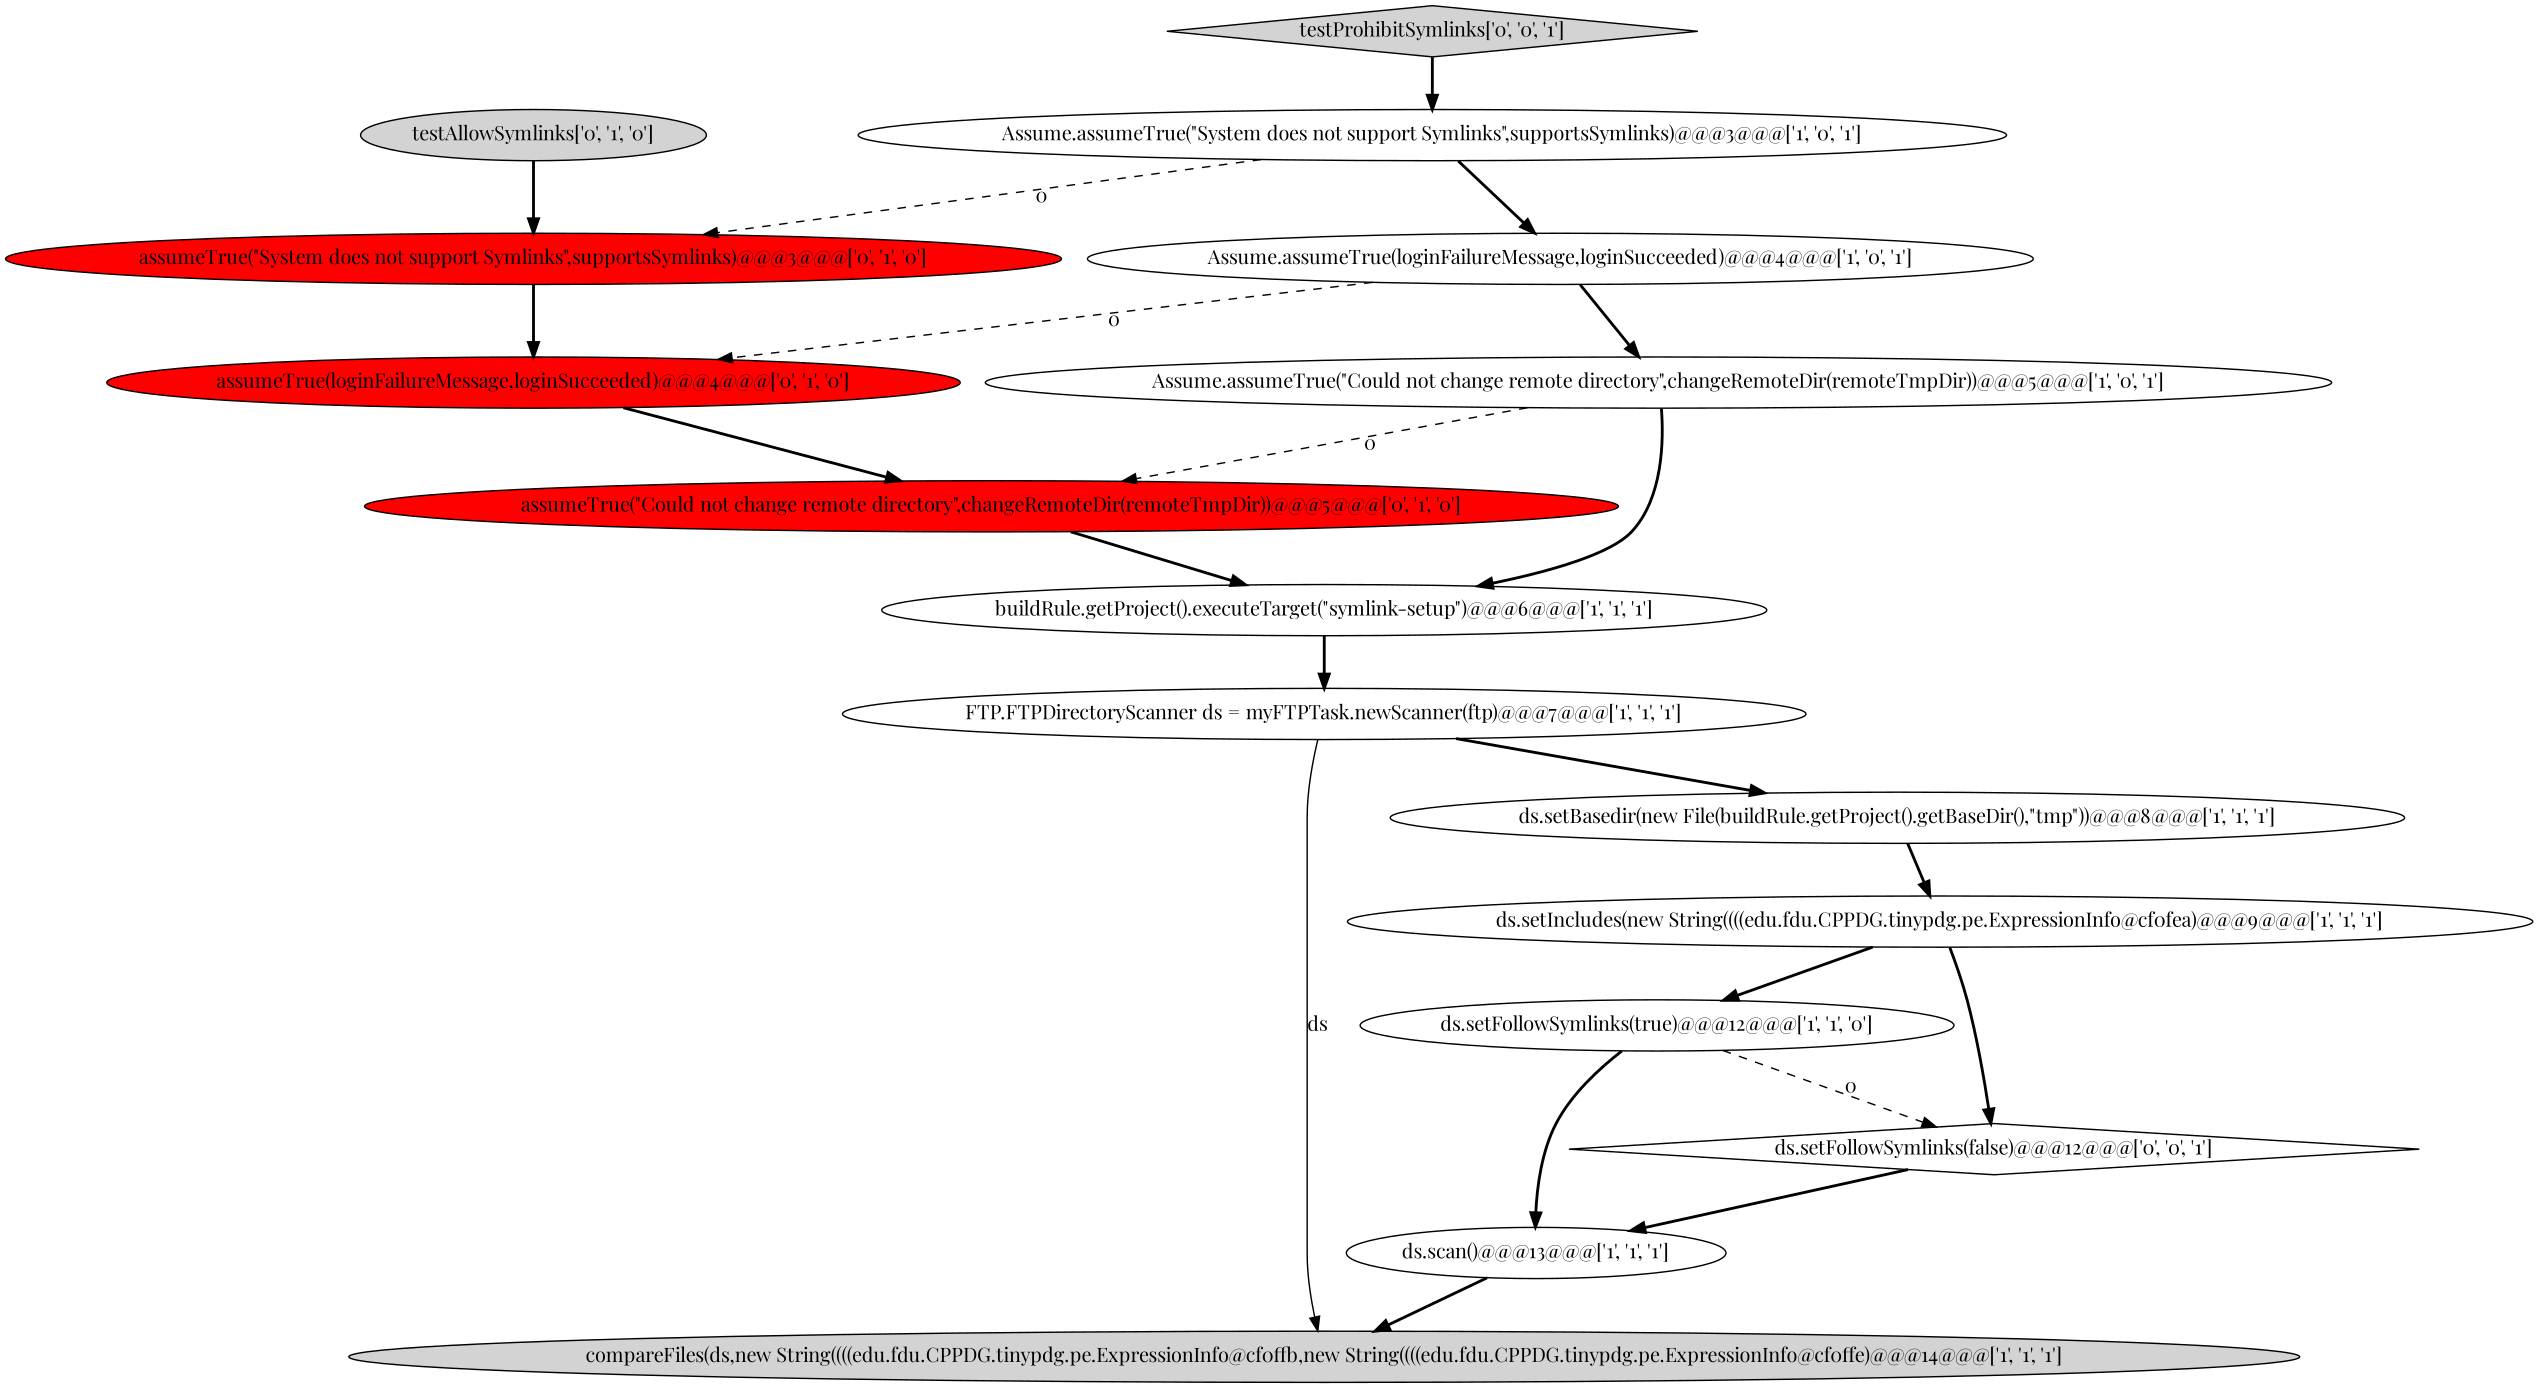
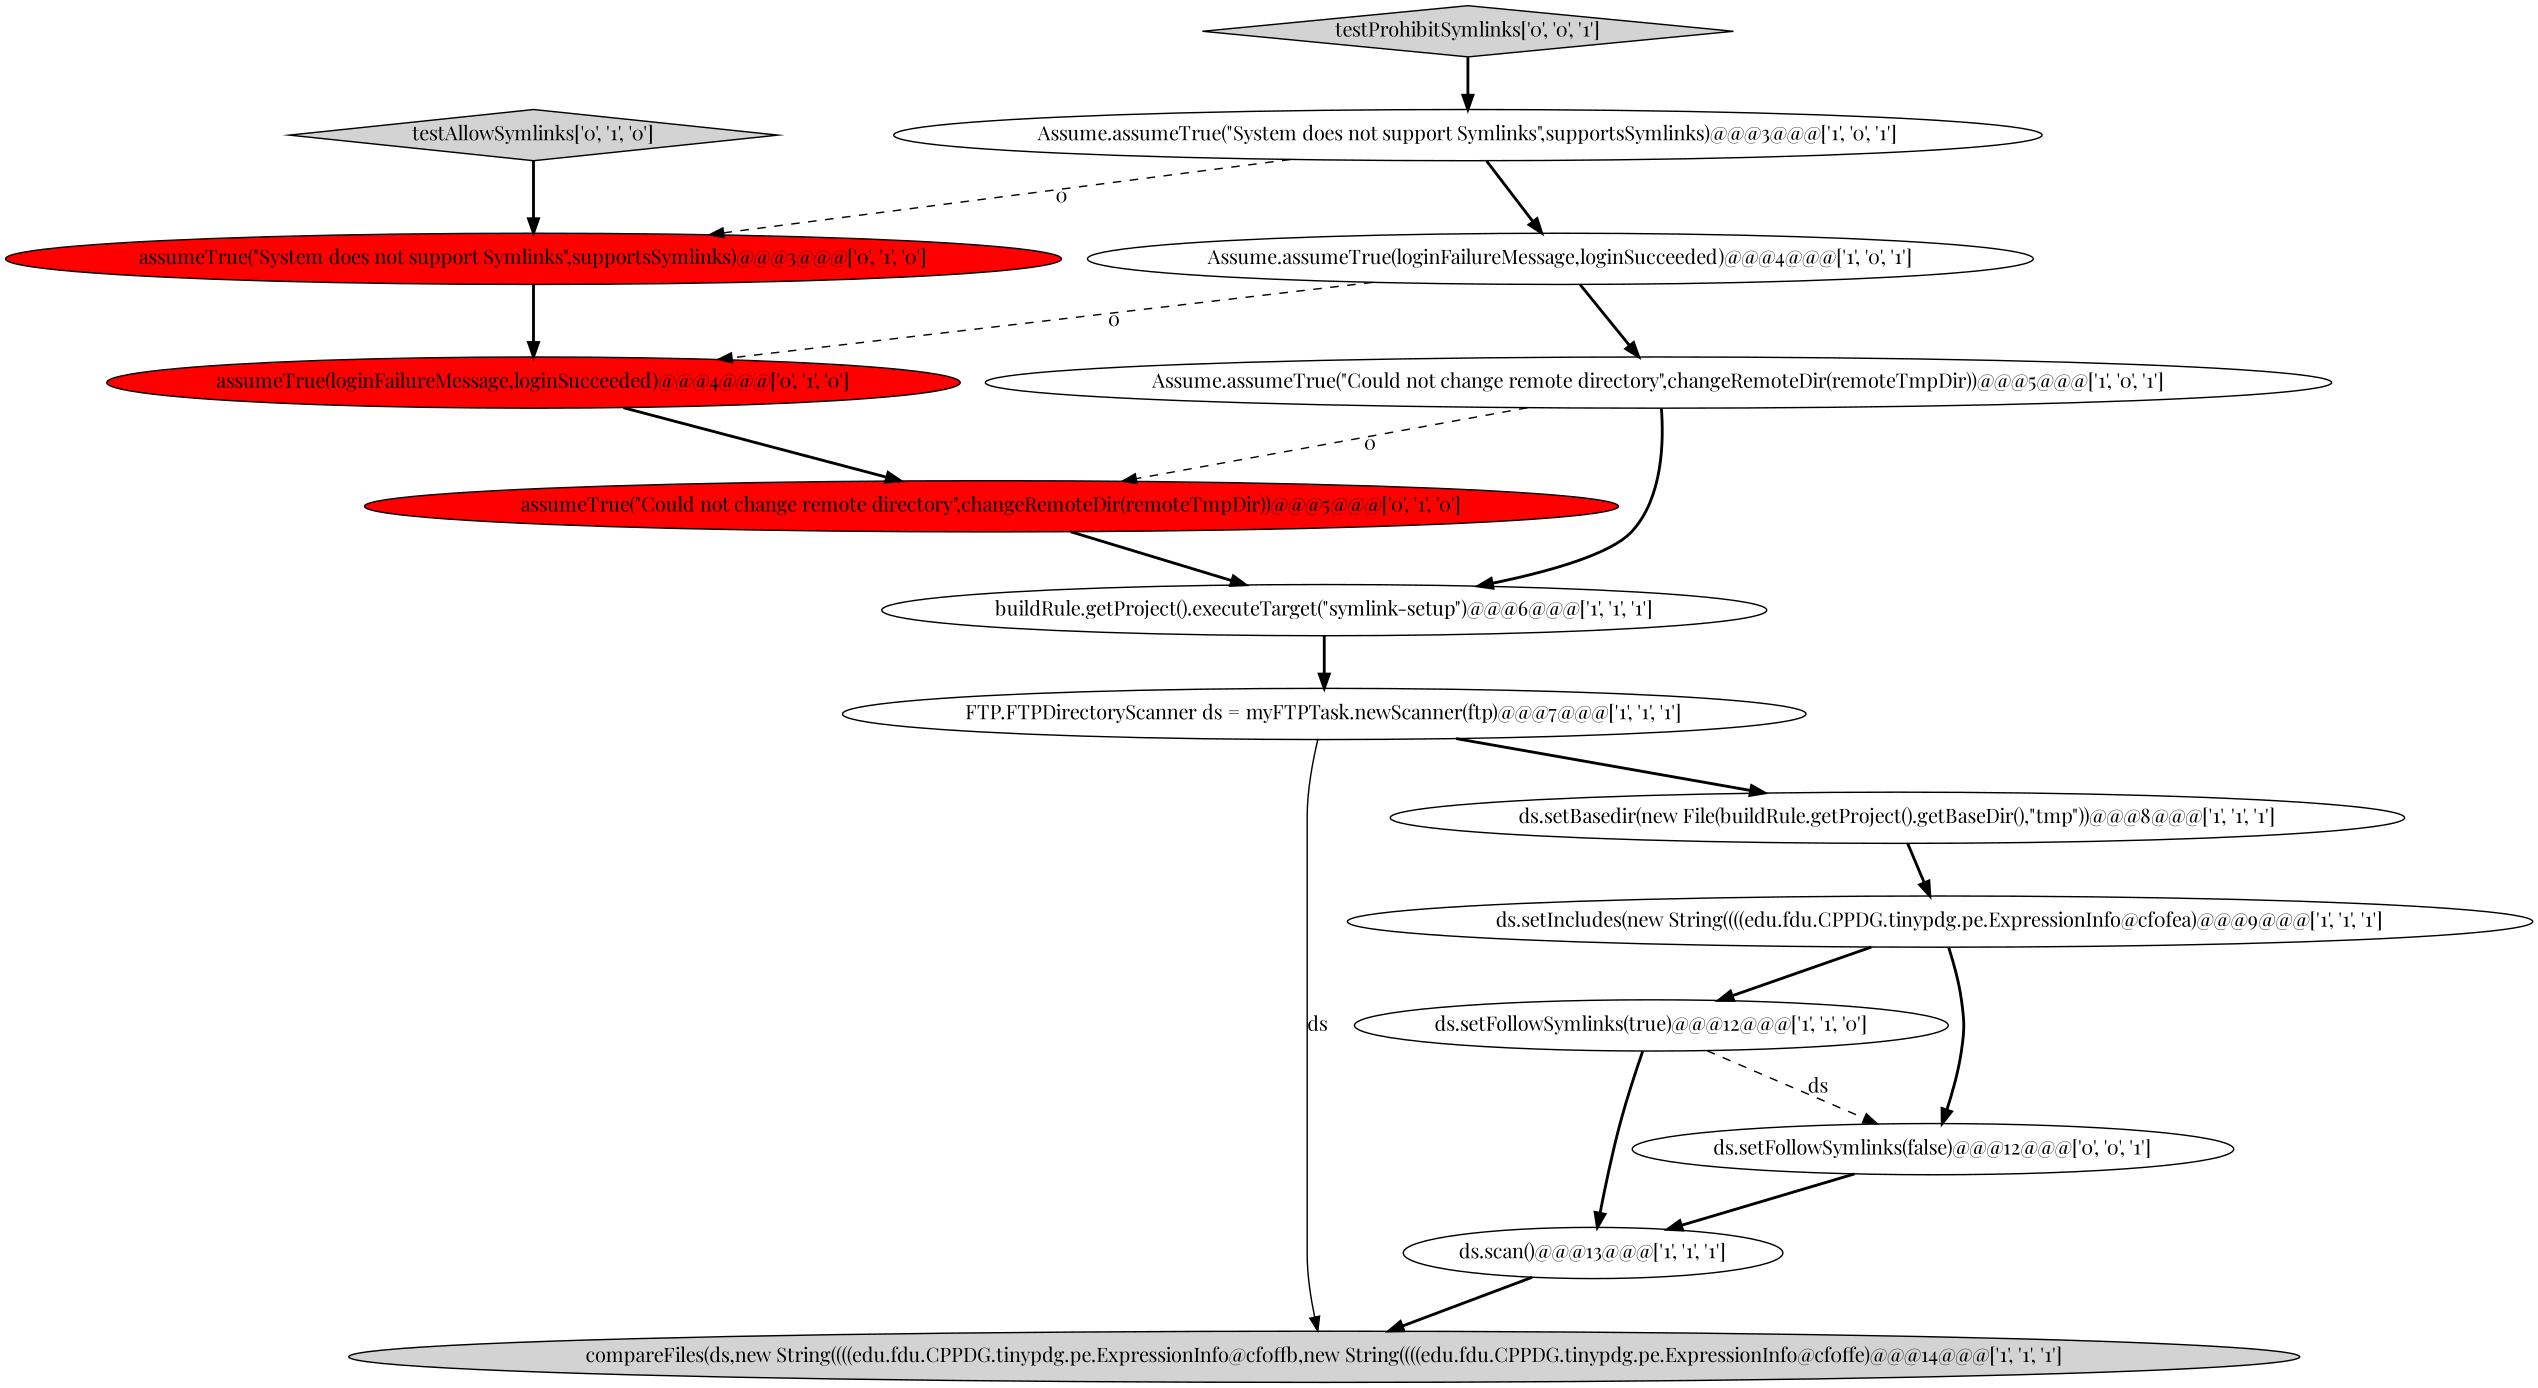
  digraph {
    fontname="Playfair Display"
    node [fillcolor=white fontname="Playfair Display" shape=ellipse style=filled]
    edge [fontname="Playfair Display" style=bold]
    n1 [label="ds.setFollowSymlinks(true)@@@12@@@['1', '1', '0']"]
    n2 [label="ds.scan()@@@13@@@['1', '1', '1']"]
-   n3 [label="ds.setFollowSymlinks(false)@@@12@@@['0', '0', '1']" shape=diamond]
+   n3 [label="ds.setFollowSymlinks(false)@@@12@@@['0', '0', '1']"]
    n4 [fillcolor=lightgray label="compareFiles(ds,new String((((edu.fdu.CPPDG.tinypdg.pe.ExpressionInfo@cf0ffb,new String((((edu.fdu.CPPDG.tinypdg.pe.ExpressionInfo@cf0ffe)@@@14@@@['1', '1', '1']"]
    n5 [label="Assume.assumeTrue(\"System does not support Symlinks\",supportsSymlinks)@@@3@@@['1', '0', '1']"]
    n6 [label="Assume.assumeTrue(loginFailureMessage,loginSucceeded)@@@4@@@['1', '0', '1']"]
    n7 [fillcolor=red label="assumeTrue(\"System does not support Symlinks\",supportsSymlinks)@@@3@@@['0', '1', '0']"]
    n8 [fillcolor=red label="assumeTrue(loginFailureMessage,loginSucceeded)@@@4@@@['0', '1', '0']"]
    n9 [label="Assume.assumeTrue(\"Could not change remote directory\",changeRemoteDir(remoteTmpDir))@@@5@@@['1', '0', '1']"]
    n10 [fillcolor=lightgray label="testProhibitSymlinks['0', '0', '1']" shape=diamond]
    n11 [fillcolor=red label="assumeTrue(\"Could not change remote directory\",changeRemoteDir(remoteTmpDir))@@@5@@@['0', '1', '0']"]
    n12 [label="buildRule.getProject().executeTarget(\"symlink-setup\")@@@6@@@['1', '1', '1']"]
    n13 [label="ds.setBasedir(new File(buildRule.getProject().getBaseDir(),\"tmp\"))@@@8@@@['1', '1', '1']"]
    n14 [label="ds.setIncludes(new String((((edu.fdu.CPPDG.tinypdg.pe.ExpressionInfo@cf0fea)@@@9@@@['1', '1', '1']"]
-   n15 [fillcolor=lightgray label="testAllowSymlinks['0', '1', '0']"]
+   n15 [fillcolor=lightgray label="testAllowSymlinks['0', '1', '0']" shape=diamond]
    n16 [label="FTP.FTPDirectoryScanner ds = myFTPTask.newScanner(ftp)@@@7@@@['1', '1', '1']"]
    n1 -> n2
-   n1 -> n3 [label=0 style=dashed]
+   n1 -> n3 [label=ds style=dashed]
    n2 -> n4
    n3 -> n2
    n5 -> n6
    n5 -> n7 [label=0 style=dashed]
    n6 -> n8 [label=0 style=dashed]
    n6 -> n9
    n7 -> n8
    n8 -> n11
    n9 -> n11 [label=0 style=dashed]
    n9 -> n12
    n10 -> n5
    n11 -> n12
    n12 -> n16
    n13 -> n14
    n14 -> n1
    n14 -> n3
    n15 -> n7
    n16 -> n4 [label=ds style=solid]
    n16 -> n13
  }
